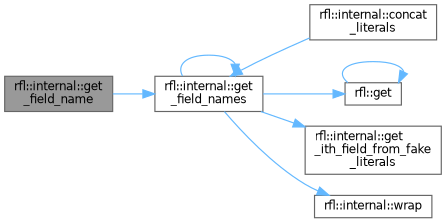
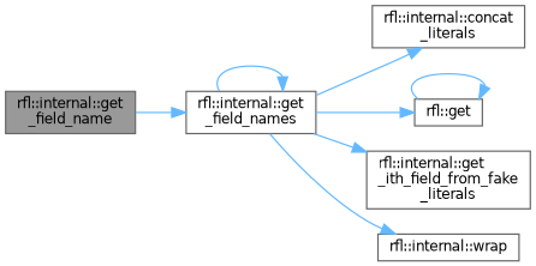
  digraph {
    rankdir=LR
    node [color=grey40 fillcolor=white fontname=Helvetica fontsize=10 shape=box style=filled]
    edge [color=steelblue1 fontname=Helvetica fontsize=10 labelfontname=Helvetica labelfontsize=10 style=solid]
    n1 [color=gray40 fillcolor=grey60 fontcolor=black height=0.2 label="rfl::internal::get\l_field_name" width=0.4]
    n2 [height=0.2 label="rfl::internal::get\l_field_names" width=0.4]
    n3 [height=0.2 label="rfl::internal::concat\l_literals" width=0.4]
    n4 [height=0.2 label="rfl::get" width=0.4]
    n5 [height=0.2 label="rfl::internal::get\l_ith_field_from_fake\l_literals" width=0.4]
    n6 [height=0.2 label="rfl::internal::wrap" width=0.4]
    n1 -> n2
    n2 -> n2
-   n3 -> n2
+   n2 -> n3
    n2 -> n4
    n2 -> n5
    n2 -> n6
    n4 -> n4
  }
